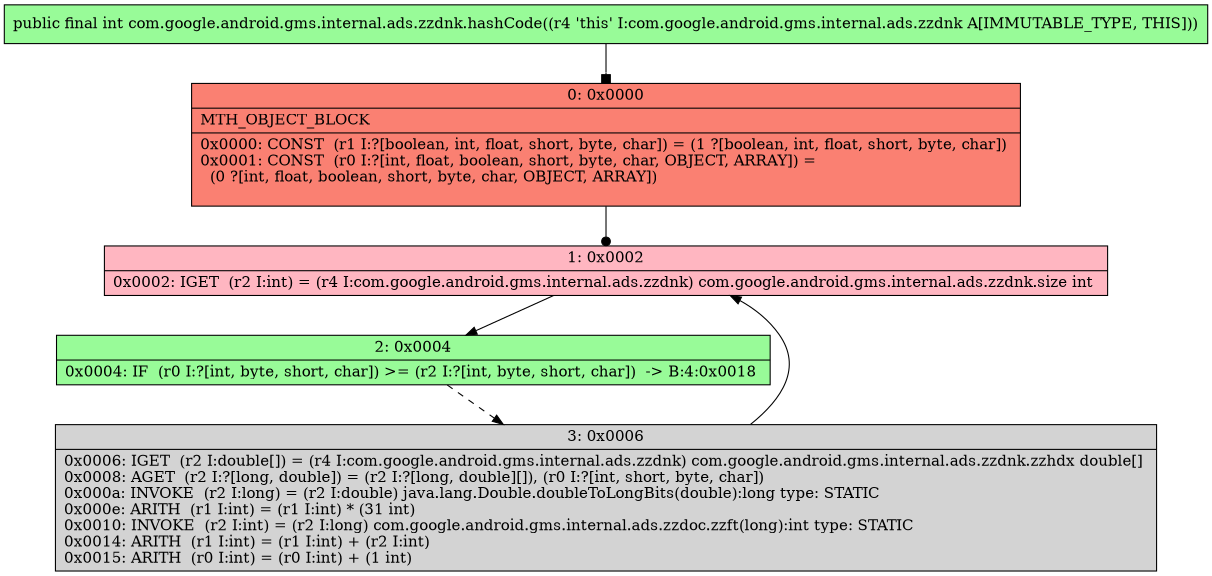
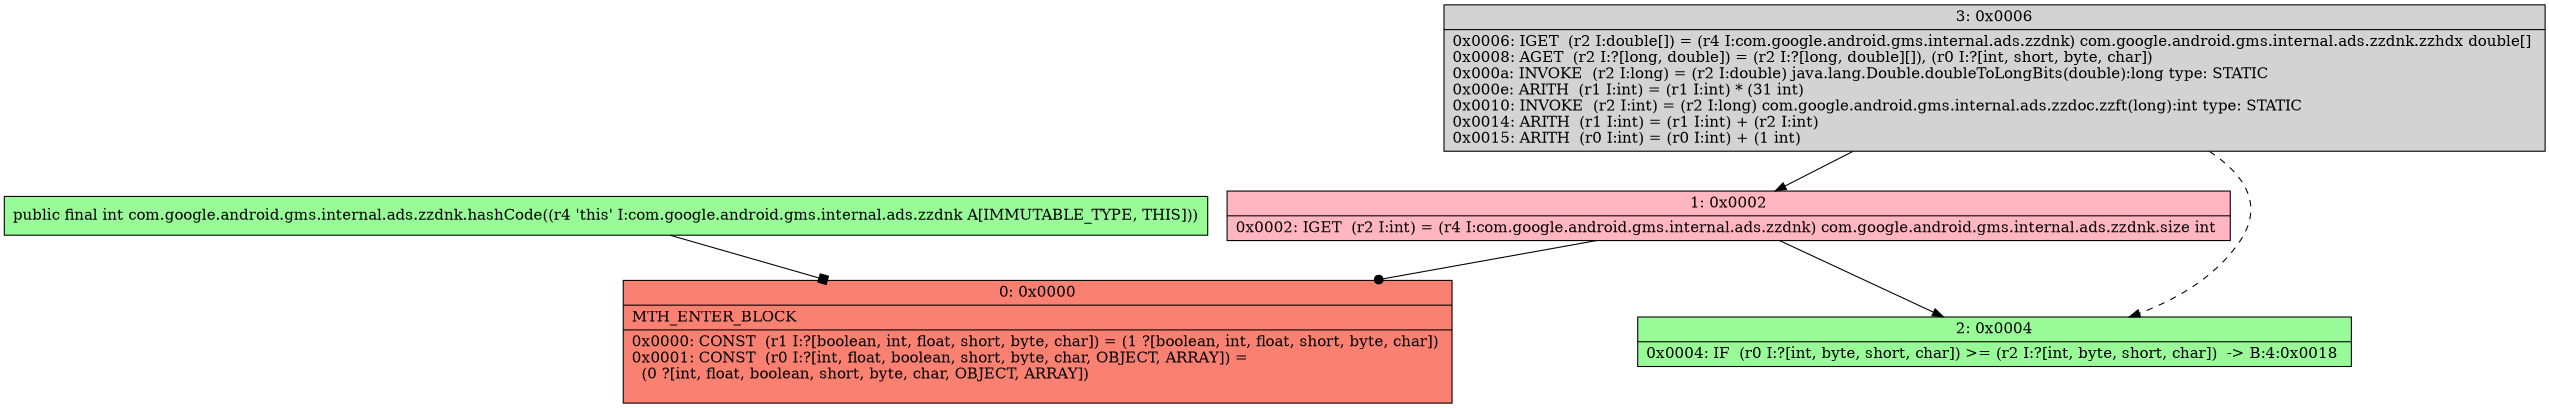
  digraph {
    node [fillcolor=palegreen shape=record style=filled]
    edge [arrowhead=normal]
-   n1 [fillcolor=salmon label="{0\:\ 0x0000|MTH_OBJECT_BLOCK\l|0x0000: CONST  (r1 I:?[boolean, int, float, short, byte, char]) = (1 ?[boolean, int, float, short, byte, char]) \l0x0001: CONST  (r0 I:?[int, float, boolean, short, byte, char, OBJECT, ARRAY]) = \l  (0 ?[int, float, boolean, short, byte, char, OBJECT, ARRAY])\l \l}"]
+   n1 [fillcolor=salmon label="{0\:\ 0x0000|MTH_ENTER_BLOCK\l|0x0000: CONST  (r1 I:?[boolean, int, float, short, byte, char]) = (1 ?[boolean, int, float, short, byte, char]) \l0x0001: CONST  (r0 I:?[int, float, boolean, short, byte, char, OBJECT, ARRAY]) = \l  (0 ?[int, float, boolean, short, byte, char, OBJECT, ARRAY])\l \l}"]
    n2 [fillcolor=lightpink label="{1\:\ 0x0002|0x0002: IGET  (r2 I:int) = (r4 I:com.google.android.gms.internal.ads.zzdnk) com.google.android.gms.internal.ads.zzdnk.size int \l}"]
    n3 [label="{2\:\ 0x0004|0x0004: IF  (r0 I:?[int, byte, short, char]) \>= (r2 I:?[int, byte, short, char])  \-\> B:4:0x0018 \l}"]
    n4 [fillcolor=lightgrey label="{3\:\ 0x0006|0x0006: IGET  (r2 I:double[]) = (r4 I:com.google.android.gms.internal.ads.zzdnk) com.google.android.gms.internal.ads.zzdnk.zzhdx double[] \l0x0008: AGET  (r2 I:?[long, double]) = (r2 I:?[long, double][]), (r0 I:?[int, short, byte, char]) \l0x000a: INVOKE  (r2 I:long) = (r2 I:double) java.lang.Double.doubleToLongBits(double):long type: STATIC \l0x000e: ARITH  (r1 I:int) = (r1 I:int) * (31 int) \l0x0010: INVOKE  (r2 I:int) = (r2 I:long) com.google.android.gms.internal.ads.zzdoc.zzft(long):int type: STATIC \l0x0014: ARITH  (r1 I:int) = (r1 I:int) + (r2 I:int) \l0x0015: ARITH  (r0 I:int) = (r0 I:int) + (1 int) \l}"]
    n5 [label="{public final int com.google.android.gms.internal.ads.zzdnk.hashCode((r4 'this' I:com.google.android.gms.internal.ads.zzdnk A[IMMUTABLE_TYPE, THIS])) }"]
-   n1 -> n2 [arrowhead=dot]
+   n2 -> n1 [arrowhead=dot]
    n2 -> n3
-   n3 -> n4 [style=dashed]
+   n4 -> n3 [style=dashed]
    n4 -> n2
    n5 -> n1 [arrowhead=box]
  }
